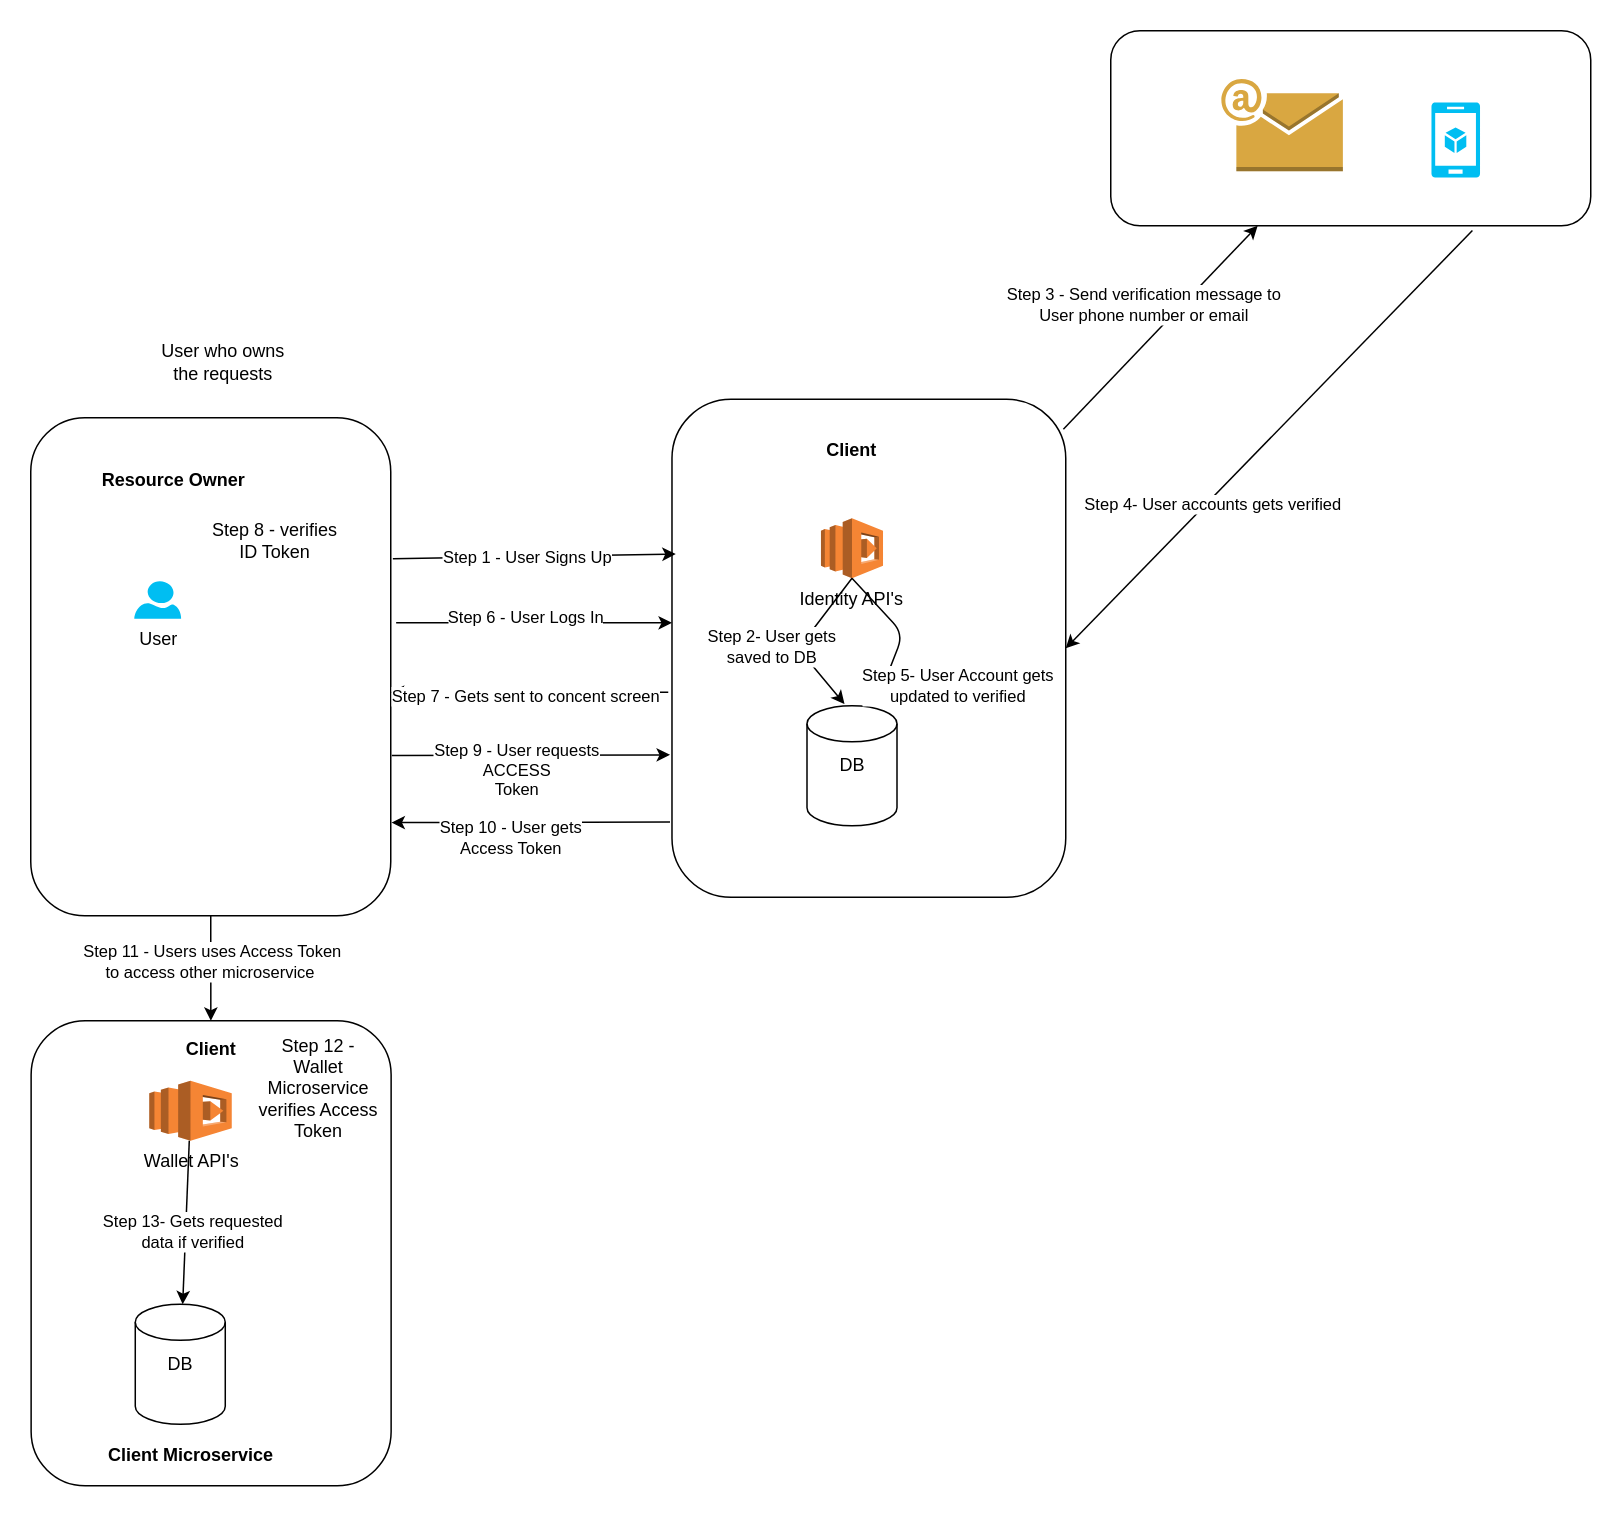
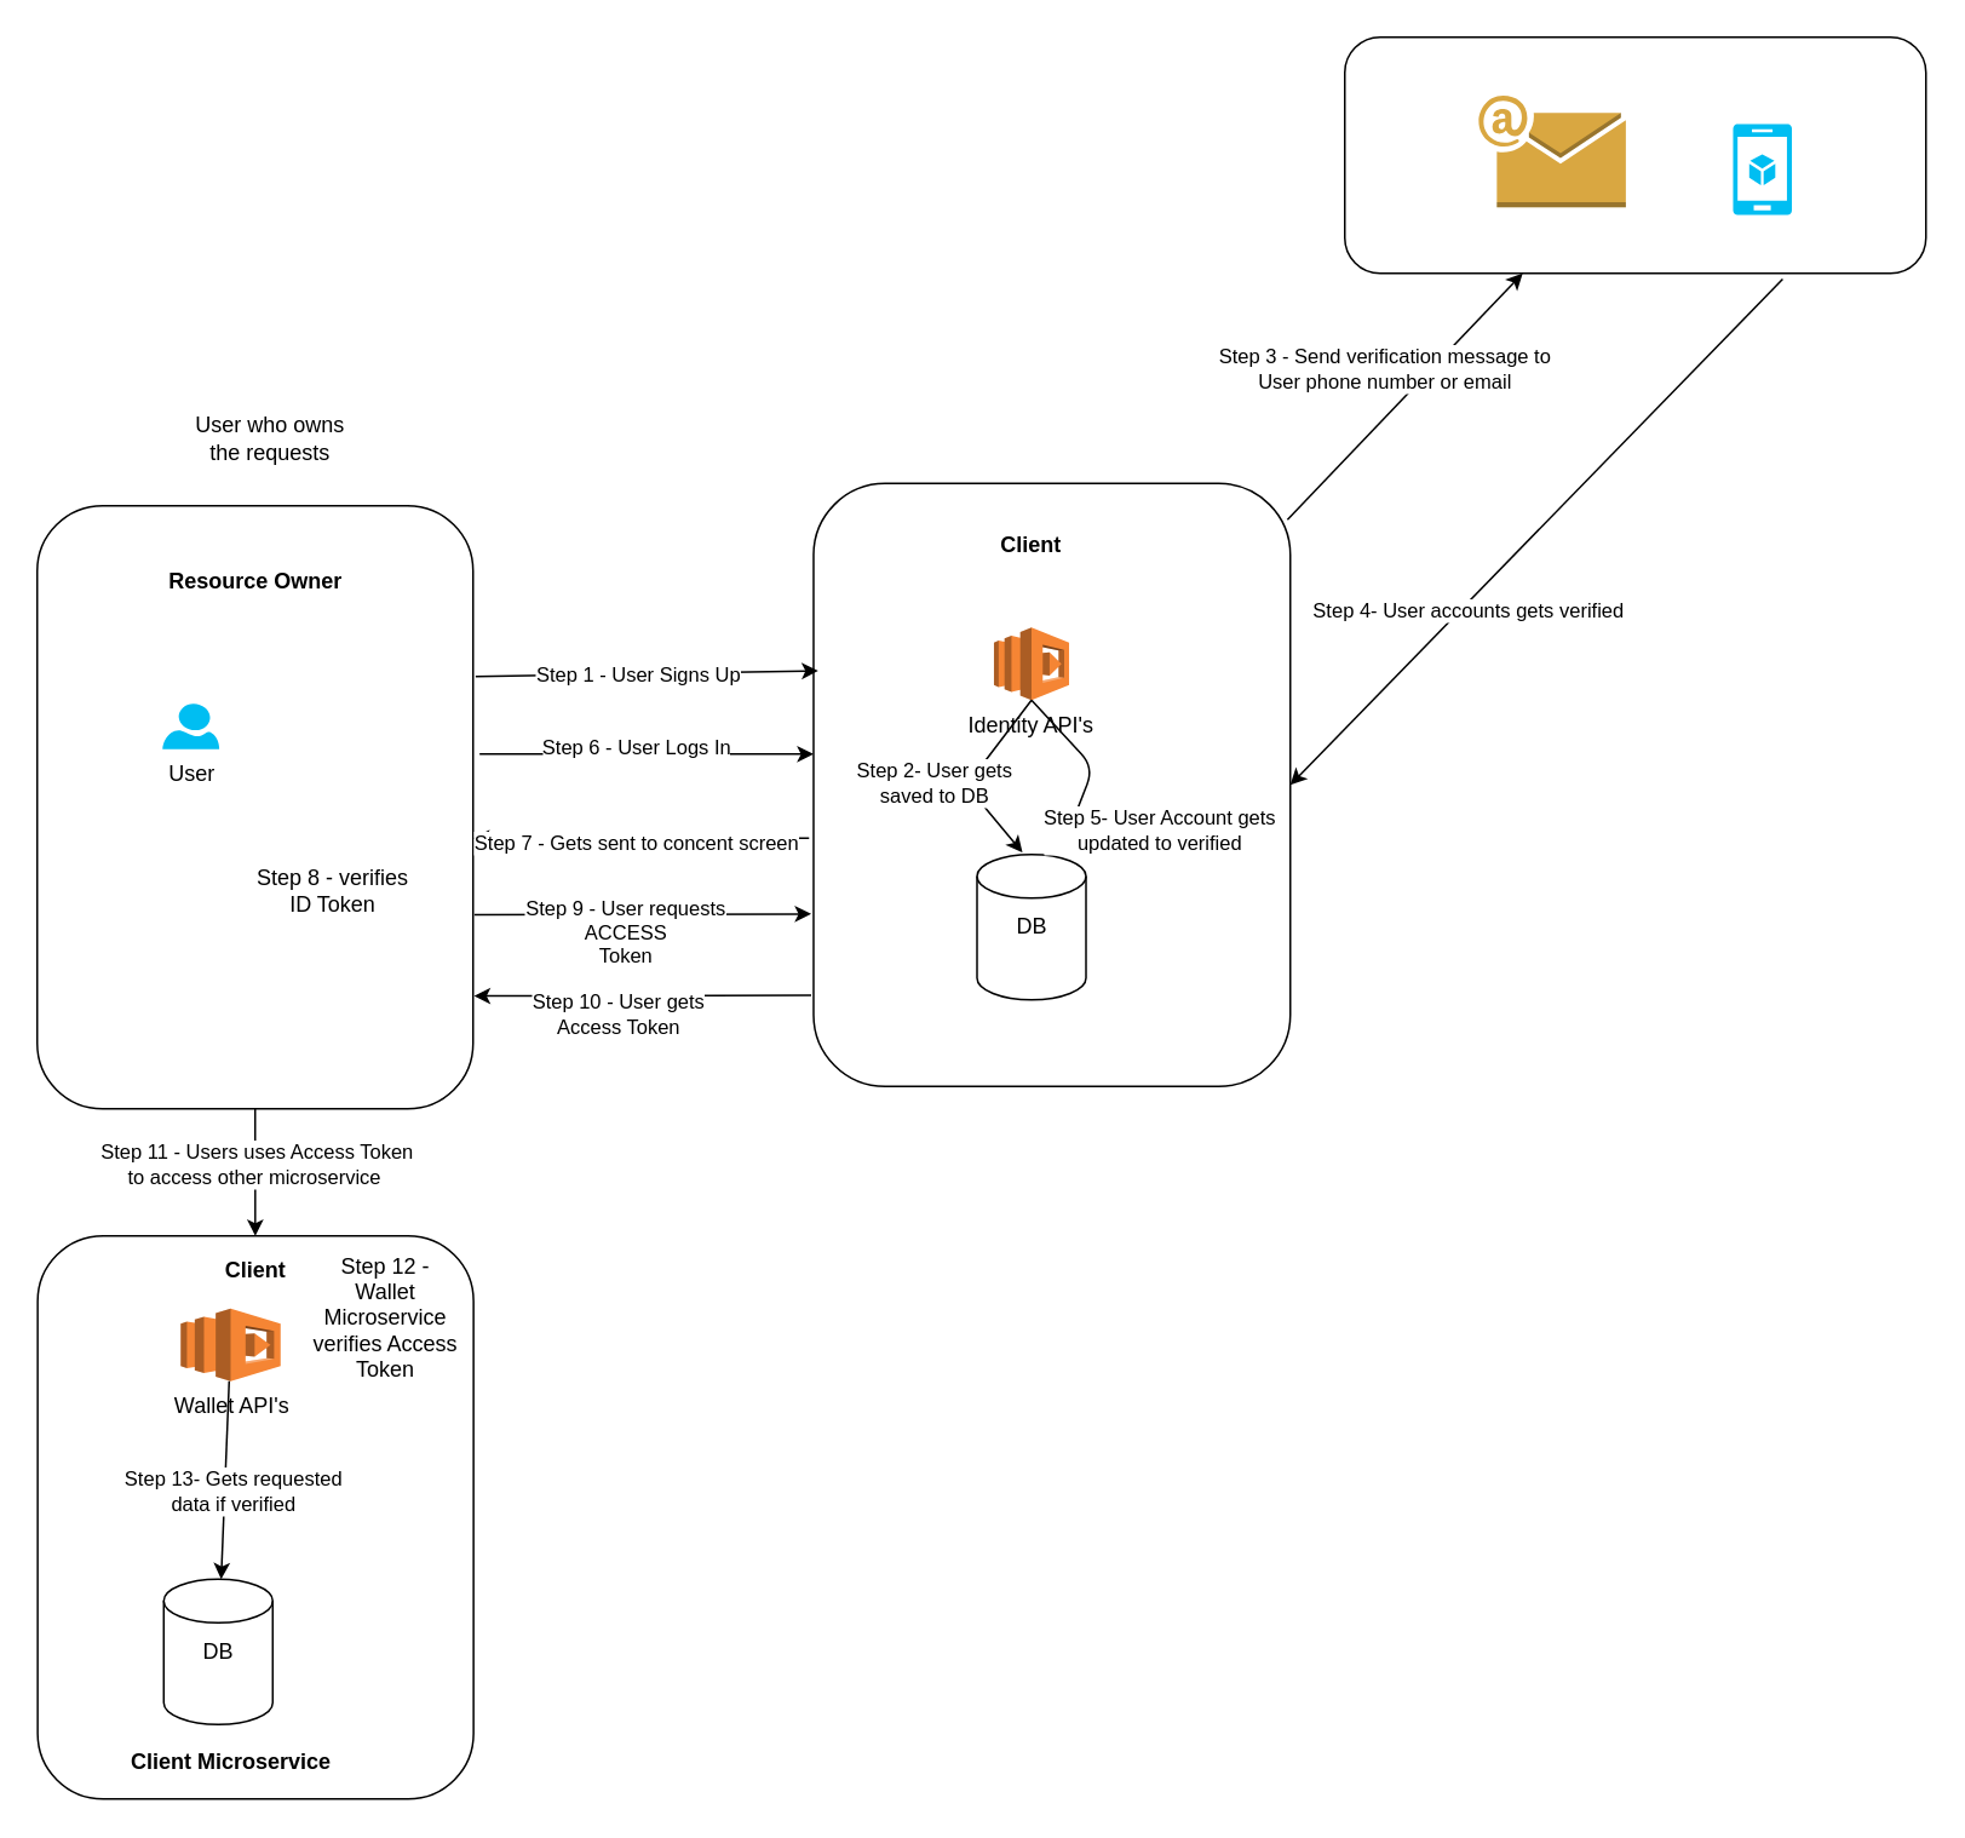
  <mxCell id="0" />
  <mxCell id="1" parent="0" />
  <mxCell id="2" value="" style="rounded=1;whiteSpace=wrap;html=1;fillColor=#FFFFFF;" parent="1" vertex="1"><mxGeometry x="447.49" y="265.7" width="262.51" height="332" as="geometry" /></mxCell>
  <mxCell id="3" value="" style="rounded=1;whiteSpace=wrap;html=1;" parent="1" vertex="1"><mxGeometry x="740" y="20" width="320" height="130" as="geometry" /></mxCell>
  <mxCell id="4" value="" style="rounded=1;whiteSpace=wrap;html=1;fillColor=#FFFFFF;" parent="1" vertex="1"><mxGeometry x="20" y="278" width="240" height="332" as="geometry" /></mxCell>
- <mxCell id="5" value="Resource Owner" style="text;html=1;strokeColor=none;fillColor=none;align=center;verticalAlign=middle;whiteSpace=wrap;rounded=0;fontStyle=1" parent="1" vertex="1"><mxGeometry x="57.75" y="310" width="115" height="20" as="geometry" /></mxCell>
+ <mxCell id="5" value="Resource Owner" style="text;html=1;strokeColor=none;fillColor=none;align=center;verticalAlign=middle;whiteSpace=wrap;rounded=0;fontStyle=1" parent="1" vertex="1"><mxGeometry x="82.75" y="310" width="115" height="20" as="geometry" /></mxCell>
  <mxCell id="6" value="User" style="verticalLabelPosition=bottom;html=1;verticalAlign=top;align=center;strokeColor=none;fillColor=#00BEF2;shape=mxgraph.azure.user;" parent="1" vertex="1"><mxGeometry x="89" y="386.97" width="31.25" height="25" as="geometry" /></mxCell>
  <mxCell id="7" value="Identity API's" style="outlineConnect=0;dashed=0;verticalLabelPosition=bottom;verticalAlign=top;align=center;html=1;shape=mxgraph.aws3.lambda;fillColor=#F58534;gradientColor=none;" parent="1" vertex="1"><mxGeometry x="546.81" y="345" width="41.37" height="40" as="geometry" /></mxCell>
  <mxCell id="8" value="Client" style="text;html=1;strokeColor=none;fillColor=none;align=center;verticalAlign=middle;whiteSpace=wrap;rounded=0;fontStyle=1" parent="1" vertex="1"><mxGeometry x="510" y="290" width="115" height="20" as="geometry" /></mxCell>
  <mxCell id="9" value="User who owns the requests" style="text;html=1;strokeColor=none;fillColor=none;align=center;verticalAlign=middle;whiteSpace=wrap;rounded=0;" parent="1" vertex="1"><mxGeometry x="99" y="215.7" width="98.75" height="50" as="geometry" /></mxCell>
  <mxCell id="10" value="" style="endArrow=classic;html=1;entryX=0.5;entryY=0;entryDx=0;entryDy=0;" parent="1" edge="1"><mxGeometry width="50" height="50" relative="1" as="geometry"><mxPoint x="116.315" y="265.7" as="sourcePoint" /><mxPoint x="116.315" y="265.7" as="targetPoint" /></mxGeometry></mxCell>
  <mxCell id="11" value="" style="endArrow=classic;html=1;exitX=1.006;exitY=0.283;exitDx=0;exitDy=0;entryX=0;entryY=0.25;entryDx=0;entryDy=0;exitPerimeter=0;" parent="1" source="4" edge="1"><mxGeometry width="50" height="50" relative="1" as="geometry"><mxPoint x="224.037" y="458.473" as="sourcePoint" /><mxPoint x="450" y="368.82" as="targetPoint" /></mxGeometry></mxCell>
  <mxCell id="12" value="Step 1 - User Signs Up" style="edgeLabel;html=1;align=center;verticalAlign=middle;resizable=0;points=[];" parent="11" vertex="1" connectable="0"><mxGeometry x="-0.324" relative="1" as="geometry"><mxPoint x="24.57" y="-0.89" as="offset" /></mxGeometry></mxCell>
  <mxCell id="13" value="DB" style="shape=cylinder2;whiteSpace=wrap;html=1;boundedLbl=1;backgroundOutline=1;size=11.985;fillColor=#FFFFFF;" parent="1" vertex="1"><mxGeometry x="537.5" y="470" width="60" height="80" as="geometry" /></mxCell>
  <mxCell id="14" value="" style="endArrow=classic;html=1;entryX=0.417;entryY=-0.014;entryDx=0;entryDy=0;entryPerimeter=0;exitX=0.5;exitY=1;exitDx=0;exitDy=0;exitPerimeter=0;" parent="1" source="7" target="13" edge="1"><mxGeometry width="50" height="50" relative="1" as="geometry"><mxPoint x="531.74" y="432" as="sourcePoint" /><mxPoint x="367.36" y="477.98" as="targetPoint" /><Array as="points"><mxPoint x="531.74" y="432" /></Array></mxGeometry></mxCell>
  <mxCell id="15" value="Step 2- User gets &lt;br&gt;saved to DB" style="edgeLabel;html=1;align=center;verticalAlign=middle;resizable=0;points=[];" parent="14" vertex="1" connectable="0"><mxGeometry x="-0.419" y="-4" relative="1" as="geometry"><mxPoint x="-32.07" y="23.47" as="offset" /></mxGeometry></mxCell>
  <mxCell id="16" value="" style="endArrow=classic;html=1;exitX=0.994;exitY=0.06;exitDx=0;exitDy=0;exitPerimeter=0;" parent="1" source="2" target="3" edge="1"><mxGeometry width="50" height="50" relative="1" as="geometry"><mxPoint x="677.5" y="324.963" as="sourcePoint" /><mxPoint x="900" y="230" as="targetPoint" /></mxGeometry></mxCell>
  <mxCell id="17" value="Step 3 - Send verification message to&lt;br&gt;User phone number or email" style="edgeLabel;html=1;align=center;verticalAlign=middle;resizable=0;points=[];" parent="16" vertex="1" connectable="0"><mxGeometry x="-0.419" y="-4" relative="1" as="geometry"><mxPoint x="12.65" y="-47.09" as="offset" /></mxGeometry></mxCell>
  <mxCell id="18" value="" style="outlineConnect=0;dashed=0;verticalLabelPosition=bottom;verticalAlign=top;align=center;html=1;shape=mxgraph.aws3.email;fillColor=#D9A741;gradientColor=none;" parent="1" vertex="1"><mxGeometry x="813.75" y="52.1" width="81" height="61.5" as="geometry" /></mxCell>
  <mxCell id="19" value="" style="verticalLabelPosition=bottom;html=1;verticalAlign=top;align=center;strokeColor=none;fillColor=#00BEF2;shape=mxgraph.azure.mobile_services;pointerEvents=1;" parent="1" vertex="1"><mxGeometry x="953.75" y="67.9" width="32.5" height="50" as="geometry" /></mxCell>
  <mxCell id="20" value="" style="endArrow=classic;html=1;entryX=1;entryY=0.5;entryDx=0;entryDy=0;" parent="1" target="2" edge="1"><mxGeometry width="50" height="50" relative="1" as="geometry"><mxPoint x="981.11" y="153.22" as="sourcePoint" /><mxPoint x="680" y="470" as="targetPoint" /></mxGeometry></mxCell>
  <mxCell id="21" value="Step 4- User accounts gets verified" style="edgeLabel;html=1;align=center;verticalAlign=middle;resizable=0;points=[];" parent="20" vertex="1" connectable="0"><mxGeometry x="0.296" y="3" relative="1" as="geometry"><mxPoint as="offset" /></mxGeometry></mxCell>
  <mxCell id="22" value="" style="endArrow=classic;html=1;exitX=0.5;exitY=1;exitDx=0;exitDy=0;exitPerimeter=0;" parent="1" source="7" target="13" edge="1"><mxGeometry width="50" height="50" relative="1" as="geometry"><mxPoint x="599.86" y="372" as="sourcePoint" /><mxPoint x="594.88" y="490.88" as="targetPoint" /><Array as="points"><mxPoint x="601.74" y="422" /></Array></mxGeometry></mxCell>
  <mxCell id="23" value="Step 5- User Account gets &lt;br&gt;updated to verified" style="edgeLabel;html=1;align=center;verticalAlign=middle;resizable=0;points=[];" parent="22" vertex="1" connectable="0"><mxGeometry x="-0.419" y="-4" relative="1" as="geometry"><mxPoint x="52.26" y="46.34" as="offset" /></mxGeometry></mxCell>
  <mxCell id="24" value="" style="endArrow=classic;html=1;exitX=1.015;exitY=0.463;exitDx=0;exitDy=0;exitPerimeter=0;" parent="1" edge="1"><mxGeometry width="50" height="50" relative="1" as="geometry"><mxPoint x="263.6" y="414.716" as="sourcePoint" /><mxPoint x="447.49" y="414.707" as="targetPoint" /></mxGeometry></mxCell>
  <mxCell id="25" value="Step 6 - User Logs In" style="edgeLabel;html=1;align=center;verticalAlign=middle;resizable=0;points=[];" parent="24" vertex="1" connectable="0"><mxGeometry x="-0.324" relative="1" as="geometry"><mxPoint x="24.4" y="-3.73" as="offset" /></mxGeometry></mxCell>
  <mxCell id="26" value="" style="endArrow=classic;html=1;" parent="1" edge="1"><mxGeometry width="50" height="50" relative="1" as="geometry"><mxPoint x="445" y="461" as="sourcePoint" /><mxPoint x="260" y="461" as="targetPoint" /></mxGeometry></mxCell>
  <mxCell id="27" value="Step 7 - Gets sent to concent screen" style="edgeLabel;html=1;align=center;verticalAlign=middle;resizable=0;points=[];" parent="26" vertex="1" connectable="0"><mxGeometry x="-0.324" relative="1" as="geometry"><mxPoint x="-32.62" y="2.28" as="offset" /></mxGeometry></mxCell>
- <mxCell id="28" value="Step 8 - verifies ID Token" style="text;html=1;strokeColor=none;fillColor=none;align=center;verticalAlign=middle;whiteSpace=wrap;rounded=0;" parent="1" vertex="1"><mxGeometry x="140" y="350" width="86" height="20" as="geometry" /></mxCell>
+ <mxCell id="28" value="Step 8 - verifies ID Token" style="text;html=1;strokeColor=none;fillColor=none;align=center;verticalAlign=middle;whiteSpace=wrap;rounded=0;" parent="1" vertex="1"><mxGeometry x="140" y="480" width="86" height="20" as="geometry" /></mxCell>
  <mxCell id="29" value="" style="endArrow=classic;html=1;entryX=-0.005;entryY=0.714;entryDx=0;entryDy=0;entryPerimeter=0;exitX=1.003;exitY=0.678;exitDx=0;exitDy=0;exitPerimeter=0;" parent="1" source="4" target="2" edge="1"><mxGeometry width="50" height="50" relative="1" as="geometry"><mxPoint x="270" y="500" as="sourcePoint" /><mxPoint x="262.49" y="550" as="targetPoint" /></mxGeometry></mxCell>
  <mxCell id="30" value="Step 9 - User requests &lt;br&gt;ACCESS&lt;br&gt;Token" style="edgeLabel;html=1;align=center;verticalAlign=middle;resizable=0;points=[];" parent="29" vertex="1" connectable="0"><mxGeometry x="-0.324" relative="1" as="geometry"><mxPoint x="20.01" y="9.67" as="offset" /></mxGeometry></mxCell>
  <mxCell id="31" value="" style="endArrow=classic;html=1;entryX=1.002;entryY=0.813;entryDx=0;entryDy=0;entryPerimeter=0;exitX=-0.005;exitY=0.849;exitDx=0;exitDy=0;exitPerimeter=0;" parent="1" source="2" target="4" edge="1"><mxGeometry width="50" height="50" relative="1" as="geometry"><mxPoint x="440" y="570" as="sourcePoint" /><mxPoint x="456.177" y="512.748" as="targetPoint" /></mxGeometry></mxCell>
  <mxCell id="32" value="Step 10 - User gets &lt;br&gt;Access Token" style="edgeLabel;html=1;align=center;verticalAlign=middle;resizable=0;points=[];" parent="31" vertex="1" connectable="0"><mxGeometry x="-0.324" relative="1" as="geometry"><mxPoint x="-43.42" y="9.67" as="offset" /></mxGeometry></mxCell>
  <mxCell id="33" value="" style="rounded=1;whiteSpace=wrap;html=1;fillColor=#FFFFFF;" parent="1" vertex="1"><mxGeometry x="20.25" y="680" width="240" height="310" as="geometry" /></mxCell>
  <mxCell id="34" value="" style="endArrow=classic;html=1;exitX=0.5;exitY=1;exitDx=0;exitDy=0;" parent="1" source="4" target="33" edge="1"><mxGeometry width="50" height="50" relative="1" as="geometry"><mxPoint x="271.44" y="381.956" as="sourcePoint" /><mxPoint x="460" y="378.82" as="targetPoint" /></mxGeometry></mxCell>
  <mxCell id="35" value="Step 11 - Users uses Access Token &lt;br&gt;to access other microservice&amp;nbsp;" style="edgeLabel;html=1;align=center;verticalAlign=middle;resizable=0;points=[];" parent="34" vertex="1" connectable="0"><mxGeometry x="-0.324" relative="1" as="geometry"><mxPoint x="0.22" y="6.47" as="offset" /></mxGeometry></mxCell>
  <mxCell id="36" value="Wallet API's" style="outlineConnect=0;dashed=0;verticalLabelPosition=bottom;verticalAlign=top;align=center;html=1;shape=mxgraph.aws3.lambda;fillColor=#F58534;gradientColor=none;" parent="1" vertex="1"><mxGeometry x="99" y="720" width="55" height="40" as="geometry" /></mxCell>
  <mxCell id="37" value="Client" style="text;html=1;strokeColor=none;fillColor=none;align=center;verticalAlign=middle;whiteSpace=wrap;rounded=0;fontStyle=1" parent="1" vertex="1"><mxGeometry x="82.5" y="689" width="115" height="20" as="geometry" /></mxCell>
  <mxCell id="38" value="DB" style="shape=cylinder2;whiteSpace=wrap;html=1;boundedLbl=1;backgroundOutline=1;size=11.985;fillColor=#FFFFFF;" parent="1" vertex="1"><mxGeometry x="89.68" y="869" width="60" height="80" as="geometry" /></mxCell>
  <mxCell id="39" value="Client Microservice" style="text;html=1;strokeColor=none;fillColor=none;align=center;verticalAlign=middle;whiteSpace=wrap;rounded=0;fontStyle=1" parent="1" vertex="1"><mxGeometry x="61.5" y="960" width="130" height="20" as="geometry" /></mxCell>
  <mxCell id="40" value="Step 12 - Wallet Microservice verifies Access Token" style="text;html=1;strokeColor=none;fillColor=none;align=center;verticalAlign=middle;whiteSpace=wrap;rounded=0;" parent="1" vertex="1"><mxGeometry x="169" y="715" width="86" height="20" as="geometry" /></mxCell>
  <mxCell id="41" value="" style="endArrow=classic;html=1;" parent="1" source="36" target="38" edge="1"><mxGeometry width="50" height="50" relative="1" as="geometry"><mxPoint x="150" y="620" as="sourcePoint" /><mxPoint x="150.076" y="690" as="targetPoint" /></mxGeometry></mxCell>
  <mxCell id="42" value="Step 13- Gets requested &lt;br&gt;data if verified" style="edgeLabel;html=1;align=center;verticalAlign=middle;resizable=0;points=[];" parent="41" vertex="1" connectable="0"><mxGeometry x="-0.324" relative="1" as="geometry"><mxPoint x="3.74" y="23.26" as="offset" /></mxGeometry></mxCell>
